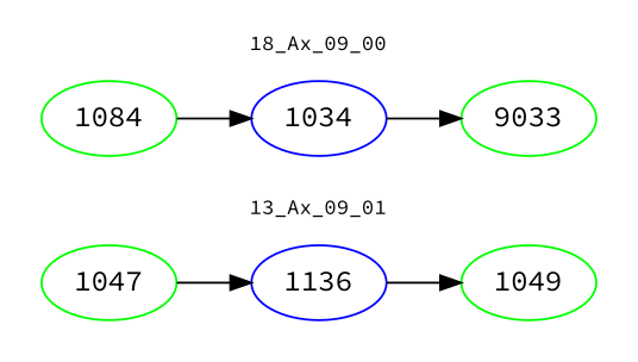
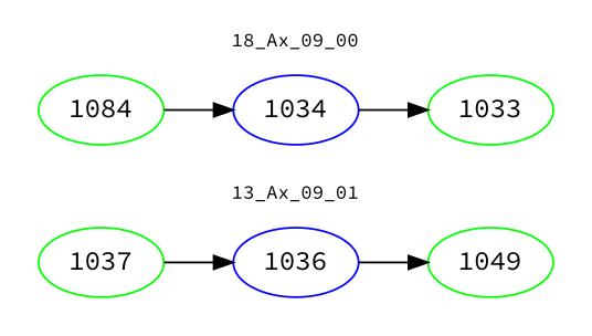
  digraph {
    fontname="Source Code Pro"
    rankdir=LR
    node [color=green fontname="Source Code Pro"]
    edge [color=black fontname="Source Code Pro"]
-   n1 [color=blue label=1136]
-   n2 [label=1047]
+   n1 [color=blue label=1036]
+   n2 [label=1037]
    n3 [label=1049]
    n4 [color=blue label=1034]
-   n5 [label=9033]
+   n5 [label=1033]
    n6 [label=1084]
    subgraph cluster_1 {
      color=white
      fontsize=10
      label="13_Ax_09_01"
      n1
      n2
      n3
    }
    subgraph cluster_2 {
      color=white
      fontsize=10
      label="18_Ax_09_00"
      n4
      n5
      n6
    }
    n1 -> n3
    n2 -> n1
    n4 -> n5
    n6 -> n4
  }
